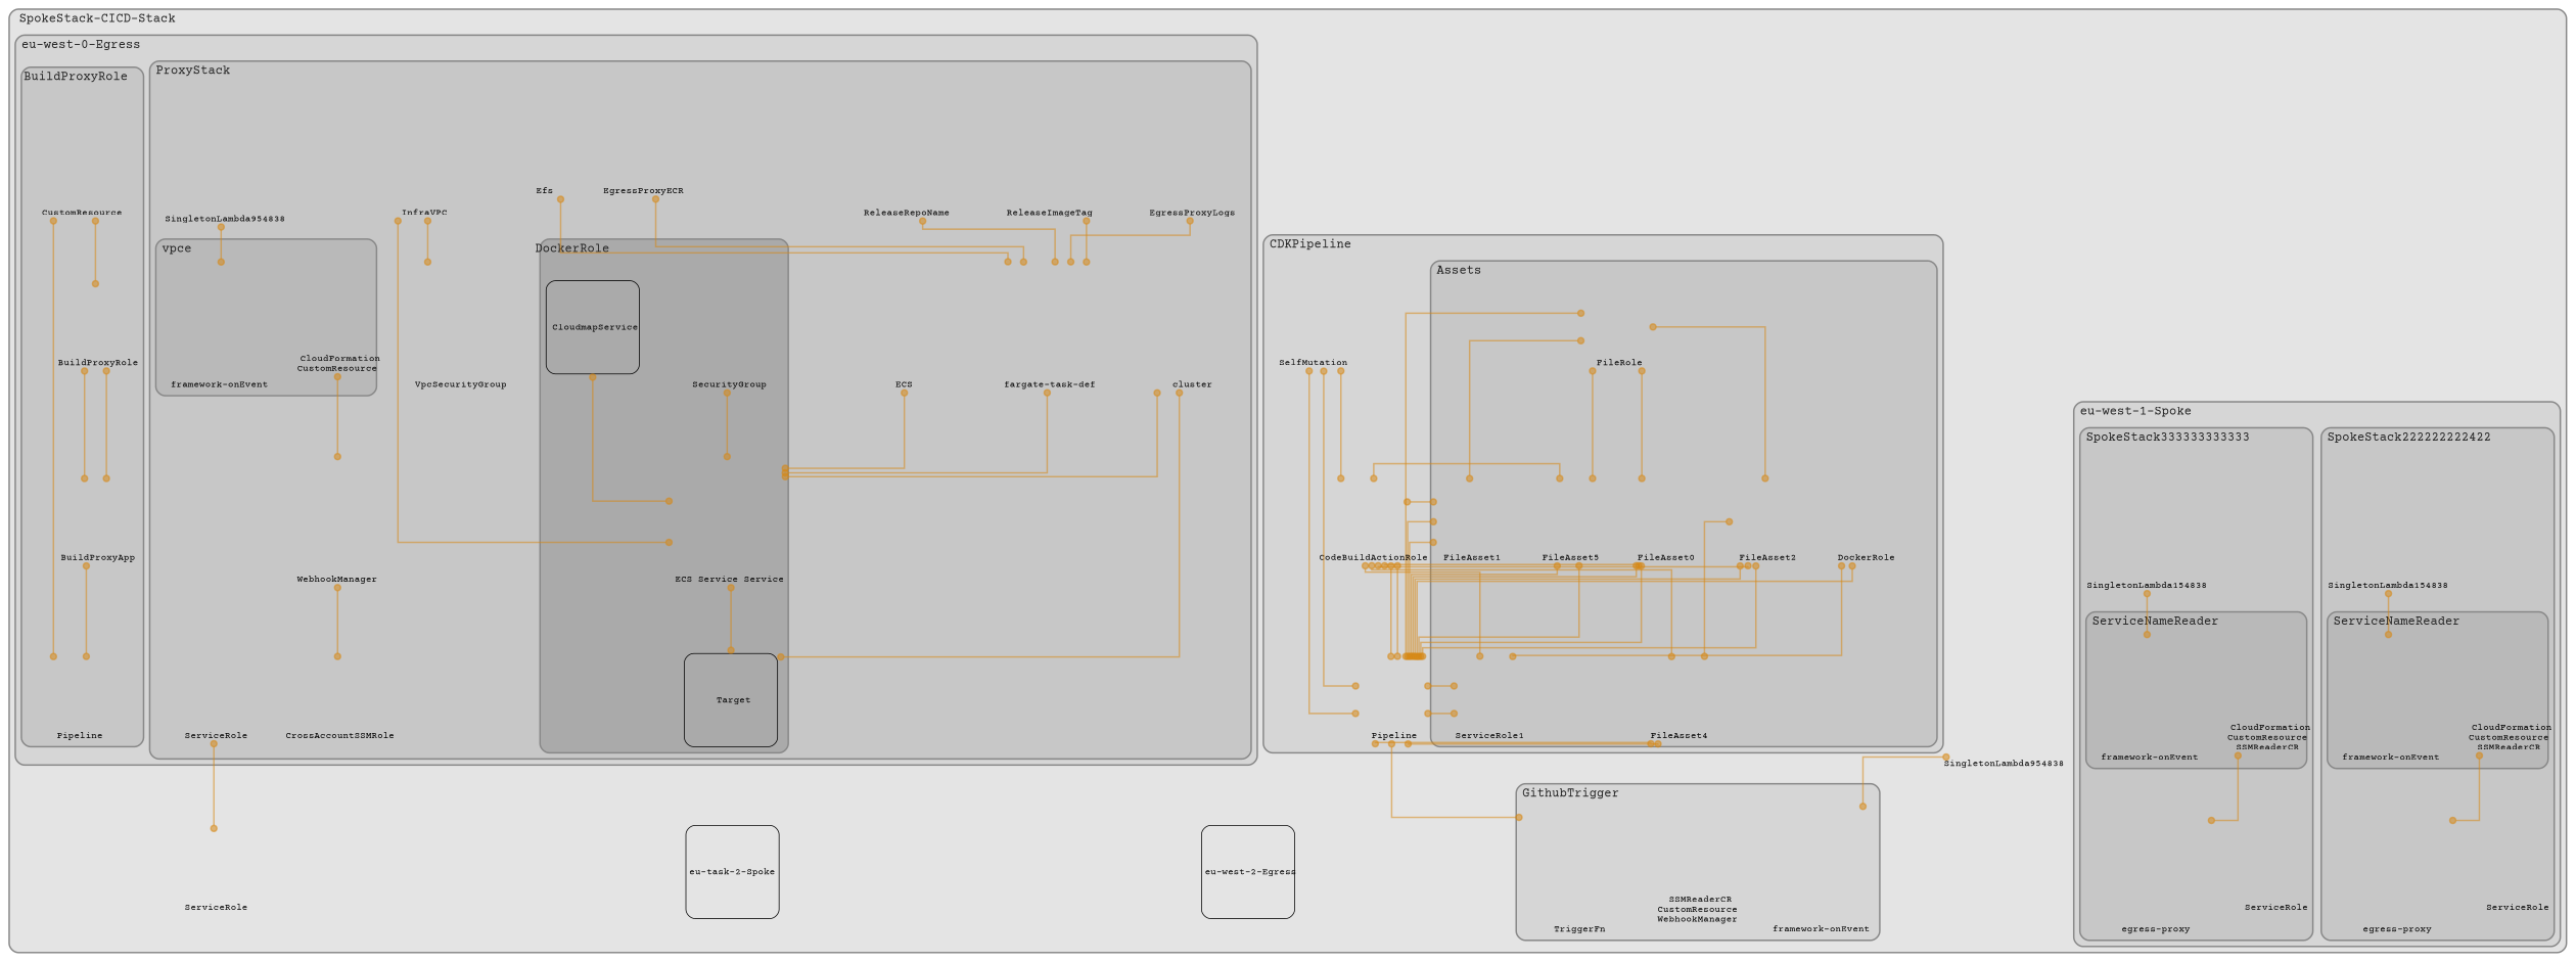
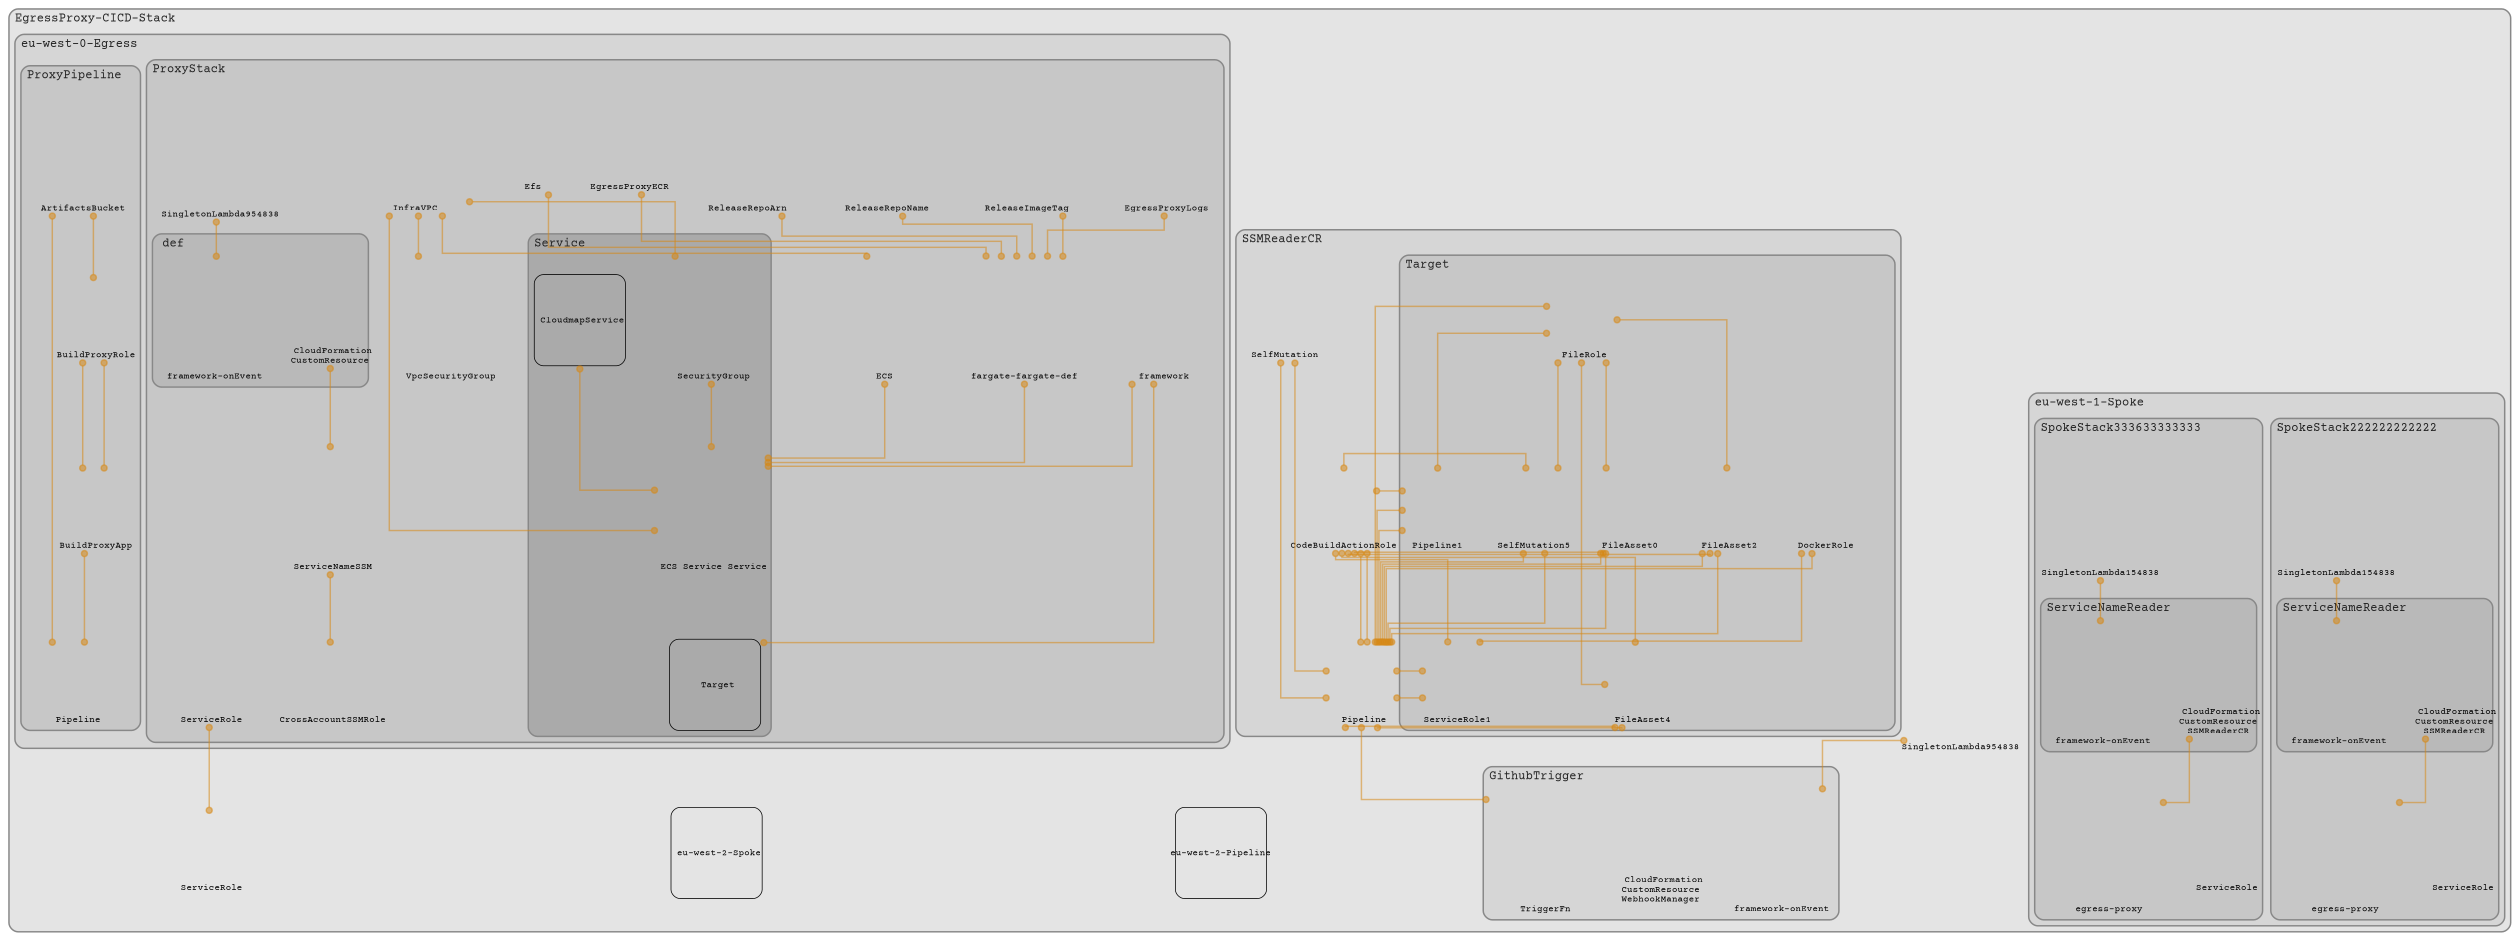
  digraph {
    compound=true
    fontcolor="#222222"
    fontname="Courier Prime"
    fontsize=15
    nodesep=0.60
    rankdir=BT
    ranksep=0.75
    splines=ortho
    node [fixedsize=true fontname="Courier Prime" fontsize=12 labelloc=b margin=8 penwidth=0 shape="node" style=rounded]
    edge [arrowhead=dot arrowtail=dot color="#D5871488" dir=both fontname="Courier Prime" penwidth=2]
    n1 [height=1.682 label=" CloudFormation\nCustomResource" width=1.2]
    n2 [height=2.266 label=" framework-onEvent" width=2]
    n3 [height=2.266 label=" ECS Service Service" width=2]
    n4 [height=1.7 label=" CloudmapService" labelloc=c shape=box width=1.7 penwidth=""]
    n5 [height=2.266 label=" SecurityGroup" width=2]
    n6 [height=1.7 label=" Target" labelloc=c shape=box width=1.7 penwidth=""]
    n7 [height=2.266 label=" InfraVPC" width=2]
    n8 [height=1.466 label=" Efs" width=1.2]
    n9 [height=2.266 label=" VpcSecurityGroup" width=2]
    n10 [height=1.466 label=" EgressProxyECR" width=1.2]
+   n11 [height=2.266 label=" ReleaseRepoArn" width=2]
    n12 [height=2.266 label=" ReleaseRepoName" width=2]
    n13 [height=2.266 label=" ReleaseImageTag" width=2]
    n14 [height=2.266 label=" EgressProxyLogs" width=2]
    n15 [height=2.266 label=ECS width=2]
-   n16 [height=2.266 label=" fargate-task-def" width=2]
-   n17 [height=2.266 label=" cluster" width=2]
+   n16 [height=2.266 label="fargate-fargate-def" width=2]
+   n17 [height=2.266 label=framework width=2]
    n18 [height=2.4819999999999998 label="\nSingletonLambda954838" width=2]
-   n19 [height=2.266 label=WebhookManager width=2]
+   n19 [height=2.266 label=" ServiceNameSSM" width=2]
    n20 [height=1.466 label=" CrossAccountSSMRole" width=1.2]
    n21 [height=1.466 label=" ServiceRole" width=1.2]
-   n22 [height=2.266 label=CustomResource width=2]
+   n22 [height=2.266 label=" ArtifactsBucket" width=2]
    n23 [height=1.466 label=" Pipeline" width=1.2]
    n24 [height=1.466 label=" BuildProxyRole" width=1.2]
    n25 [height=1.466 label=" BuildProxyApp" width=1.2]
    n26 [height=1.466 label=" DockerRole" width=1.2]
    n27 [height=1.466 label=ServiceRole1 width=1.2]
    n28 [height=1.466 label=" FileRole" width=1.2]
-   n29 [height=1.466 label=" FileAsset1" width=1.2]
+   n29 [height=1.466 label=Pipeline1 width=1.2]
    n30 [height=1.466 label=" FileAsset2" width=1.2]
    n31 [height=1.466 label=FileAsset0 width=1.2]
    n32 [height=1.466 label=" FileAsset4" width=1.2]
-   n33 [height=1.466 label=" FileAsset5" width=1.2]
+   n33 [height=1.466 label=SelfMutation5 width=1.2]
    n34 [height=1.466 label=" Pipeline" width=1.2]
    n35 [height=1.466 label=" CodeBuildActionRole" width=1.2]
    n36 [height=1.466 label=" SelfMutation" width=1.2]
    n37 [height=1.898 label=" CloudFormation\nCustomResource\nSSMReaderCR" width=1.2]
    n38 [height=2.266 label=" framework-onEvent" width=2]
    n39 [height=2.4819999999999998 label="\nSingletonLambda154838" width=2]
    n40 [height=1.466 label=" ServiceRole" width=1.2]
    n41 [height=2.266 label=" egress-proxy" width=2]
    n42 [height=1.898 label=" CloudFormation\nCustomResource\nSSMReaderCR" width=1.2]
    n43 [height=2.266 label=" framework-onEvent" width=2]
    n44 [height=2.4819999999999998 label="\nSingletonLambda154838" width=2]
    n45 [height=1.466 label=" ServiceRole" width=1.2]
    n46 [height=2.266 label=" egress-proxy" width=2]
    n47 [height=2.266 label=" TriggerFn" width=2]
-   n48 [height=1.898 label=" SSMReaderCR\nCustomResource\nWebhookManager" width=1.2]
+   n48 [height=1.898 label=" CloudFormation\nCustomResource\nWebhookManager" width=1.2]
    n49 [height=2.266 label=" framework-onEvent" width=2]
-   n50 [height=1.7 label=" eu-west-2-Egress" labelloc=c shape=box width=1.7 penwidth=""]
-   n51 [height=1.7 label="eu-task-2-Spoke" labelloc=c shape=box width=1.7 penwidth=""]
+   n50 [height=1.7 label="eu-west-2-Pipeline" labelloc=c shape=box width=1.7 penwidth=""]
+   n51 [height=1.7 label=" eu-west-2-Spoke" labelloc=c shape=box width=1.7 penwidth=""]
    n52 [height=2.4819999999999998 label="\nSingletonLambda954838" width=2]
    n53 [height=1.466 label=" ServiceRole" width=1.2]
    subgraph sub_1 {
      subgraph cluster_2 {
        fillcolor="#e4e4e4"
        fontsize=16
-       label="SpokeStack-CICD-Stack"
+       label="EgressProxy-CICD-Stack"
        labeljust=l
        labelloc=b
        pencolor="#888888"
        penwidth=2
        style="filled,rounded"
        n50
        n51
        n52
        n53
        subgraph cluster_3 {
          fillcolor="#d6d6d6"
          fontsize=16
          label="eu-west-0-Egress"
          labeljust=l
          labelloc=b
          pencolor="#888888"
          penwidth=2
          style="filled,rounded"
          subgraph cluster_4 {
            fillcolor="#c7c7c7"
            fontsize=16
            label=ProxyStack
            labeljust=l
            labelloc=b
            pencolor="#888888"
            penwidth=2
            style="filled,rounded"
            n7
            n8
            n9
            n10
+           n11
            n12
            n13
            n14
            n15
            n16
            n17
            n18
            n19
            n20
            n21
            subgraph cluster_5 {
              fillcolor="#b9b9b9"
              fontsize=16
-             label=vpce
+             label=def
              labeljust=l
              labelloc=b
              pencolor="#888888"
              penwidth=2
              style="filled,rounded"
              n1
              n2
            }
            subgraph cluster_6 {
              fillcolor="#aaaaaa"
              fontsize=16
-             label=DockerRole
+             label=Service
              labeljust=l
              labelloc=b
              pencolor="#888888"
              penwidth=2
              style="filled,rounded"
              n3
              n4
              n5
              n6
            }
          }
          subgraph cluster_7 {
            fillcolor="#c7c7c7"
            fontsize=16
-           label=BuildProxyRole
+           label=ProxyPipeline
            labeljust=l
            labelloc=b
            pencolor="#888888"
            penwidth=2
            style="filled,rounded"
            n22
            n23
            n24
            n25
          }
        }
        subgraph cluster_8 {
          fillcolor="#d6d6d6"
          fontsize=16
-         label=CDKPipeline
+         label=SSMReaderCR
          labeljust=l
          labelloc=b
          pencolor="#888888"
          penwidth=2
          style="filled,rounded"
          n34
          n35
          n36
          subgraph cluster_9 {
            fillcolor="#c7c7c7"
            fontsize=16
-           label=Assets
+           label=Target
            labeljust=l
            labelloc=b
            pencolor="#888888"
            penwidth=2
            style="filled,rounded"
            n26
            n27
            n28
            n29
            n30
            n31
            n32
            n33
          }
        }
        subgraph cluster_10 {
          fillcolor="#d6d6d6"
          fontsize=16
          label="eu-west-1-Spoke"
          labeljust=l
          labelloc=b
          pencolor="#888888"
          penwidth=2
          style="filled,rounded"
          subgraph cluster_11 {
            fillcolor="#c7c7c7"
            fontsize=16
-           label=SpokeStack222222222422
+           label=SpokeStack222222222222
            labeljust=l
            labelloc=b
            pencolor="#888888"
            penwidth=2
            style="filled,rounded"
            n39
            n40
            n41
            subgraph cluster_12 {
              fillcolor="#b9b9b9"
              fontsize=16
              label=ServiceNameReader
              labeljust=l
              labelloc=b
              pencolor="#888888"
              penwidth=2
              style="filled,rounded"
              n37
              n38
            }
          }
          subgraph cluster_13 {
            fillcolor="#c7c7c7"
            fontsize=16
-           label=SpokeStack333333333333
+           label=SpokeStack333633333333
            labeljust=l
            labelloc=b
            pencolor="#888888"
            penwidth=2
            style="filled,rounded"
            n44
            n45
            n46
            subgraph cluster_14 {
              fillcolor="#b9b9b9"
              fontsize=16
              label=ServiceNameReader
              labeljust=l
              labelloc=b
              pencolor="#888888"
              penwidth=2
              style="filled,rounded"
              n42
              n43
            }
          }
        }
        subgraph cluster_15 {
          fillcolor="#d6d6d6"
          fontsize=16
          label=GithubTrigger
          labeljust=l
          labelloc=b
          pencolor="#888888"
          penwidth=2
          style="filled,rounded"
          n47
          n48
          n49
        }
      }
    }
    n2 -> n18
    n3 -> n4
    n3 -> n5
    n3 -> n7
    n3 -> n15
    n3 -> n16
    n3 -> n17
-   n6 -> n3
+   n5 -> n7
    n6 -> n17
    n9 -> n7
+   n15 -> n7
    n16 -> n8
    n16 -> n10
+   n16 -> n11
    n16 -> n12
    n16 -> n13
    n16 -> n14
    n19 -> n1
    n20 -> n19
    n23 -> n22
    n23 -> n25
    n24 -> n22
    n24 -> n25
    n25 -> n24
    n26 -> n34
    n27 -> n26
    n27 -> n34
    n28 -> n34
    n29 -> n28
    n29 -> n34
    n30 -> n28
    n30 -> n34
    n31 -> n28
    n31 -> n34
-   n32 -> n30
+   n32 -> n28
    n32 -> n34
    n33 -> n28
    n33 -> n34
    n34 -> n27
    n34 -> n29
    n34 -> n30
    n34 -> n31
    n34 -> n32
    n34 -> n33
    n34 -> n35
    n34 -> n36
    n35 -> n27
    n35 -> n29
    n35 -> n30
    n35 -> n31
    n35 -> n32
    n35 -> n33
    n35 -> n34
-   n35 -> n36
    n36 -> n34
    n38 -> n39
    n41 -> n37
    n43 -> n44
    n46 -> n42
    n47 -> n34
    n49 -> n52
    n53 -> n21
  }
